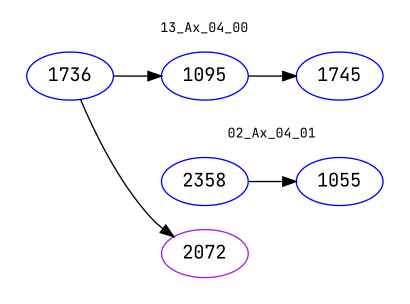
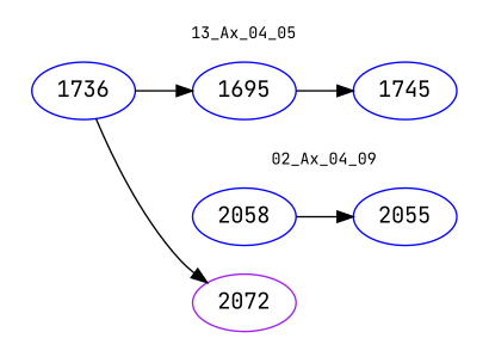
  digraph {
    fontname="JetBrains Mono"
    rankdir=LR
    node [color=blue fontname="JetBrains Mono"]
    edge [color=black fontname="JetBrains Mono"]
    n1 [label=1736]
-   n2 [label=1095]
+   n2 [label=1695]
    n3 [label=1745]
-   n4 [label=2358]
-   n5 [label=1055]
+   n4 [label=2058]
+   n5 [label=2055]
    n6 [color=purple label=2072]
    subgraph cluster_1 {
      color=white
      fontsize=10
-     label="13_Ax_04_00"
+     label="13_Ax_04_05"
      n1
      n2
      n3
    }
    subgraph cluster_2 {
      color=white
      fontsize=10
-     label="02_Ax_04_01"
+     label="02_Ax_04_09"
      n4
      n5
      n6
    }
    n1 -> n2
    n1 -> n6
    n2 -> n3
    n4 -> n5
  }
